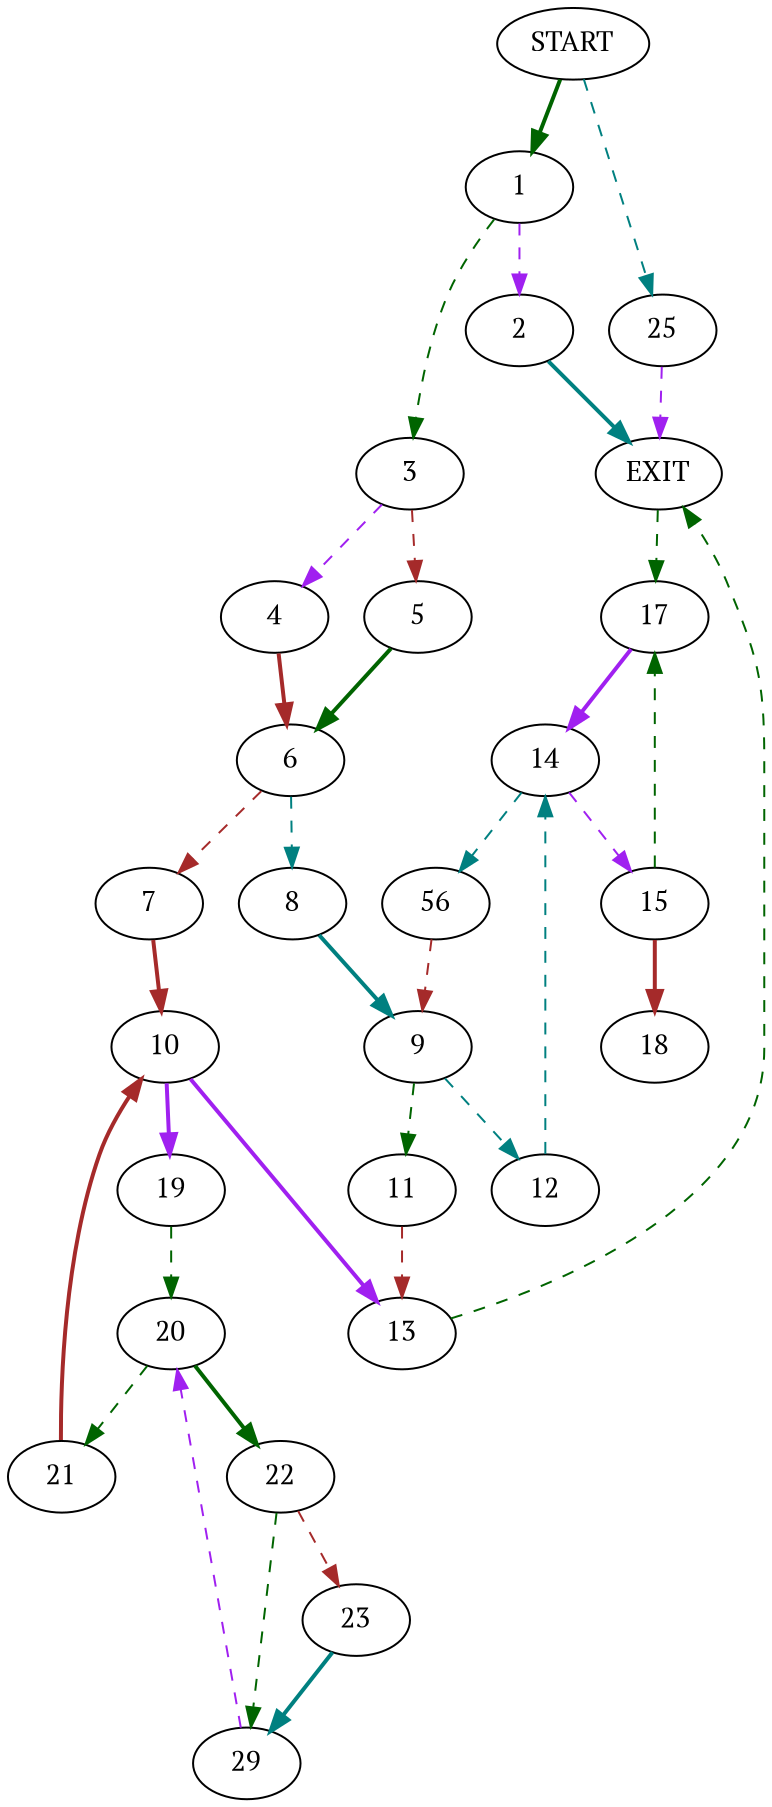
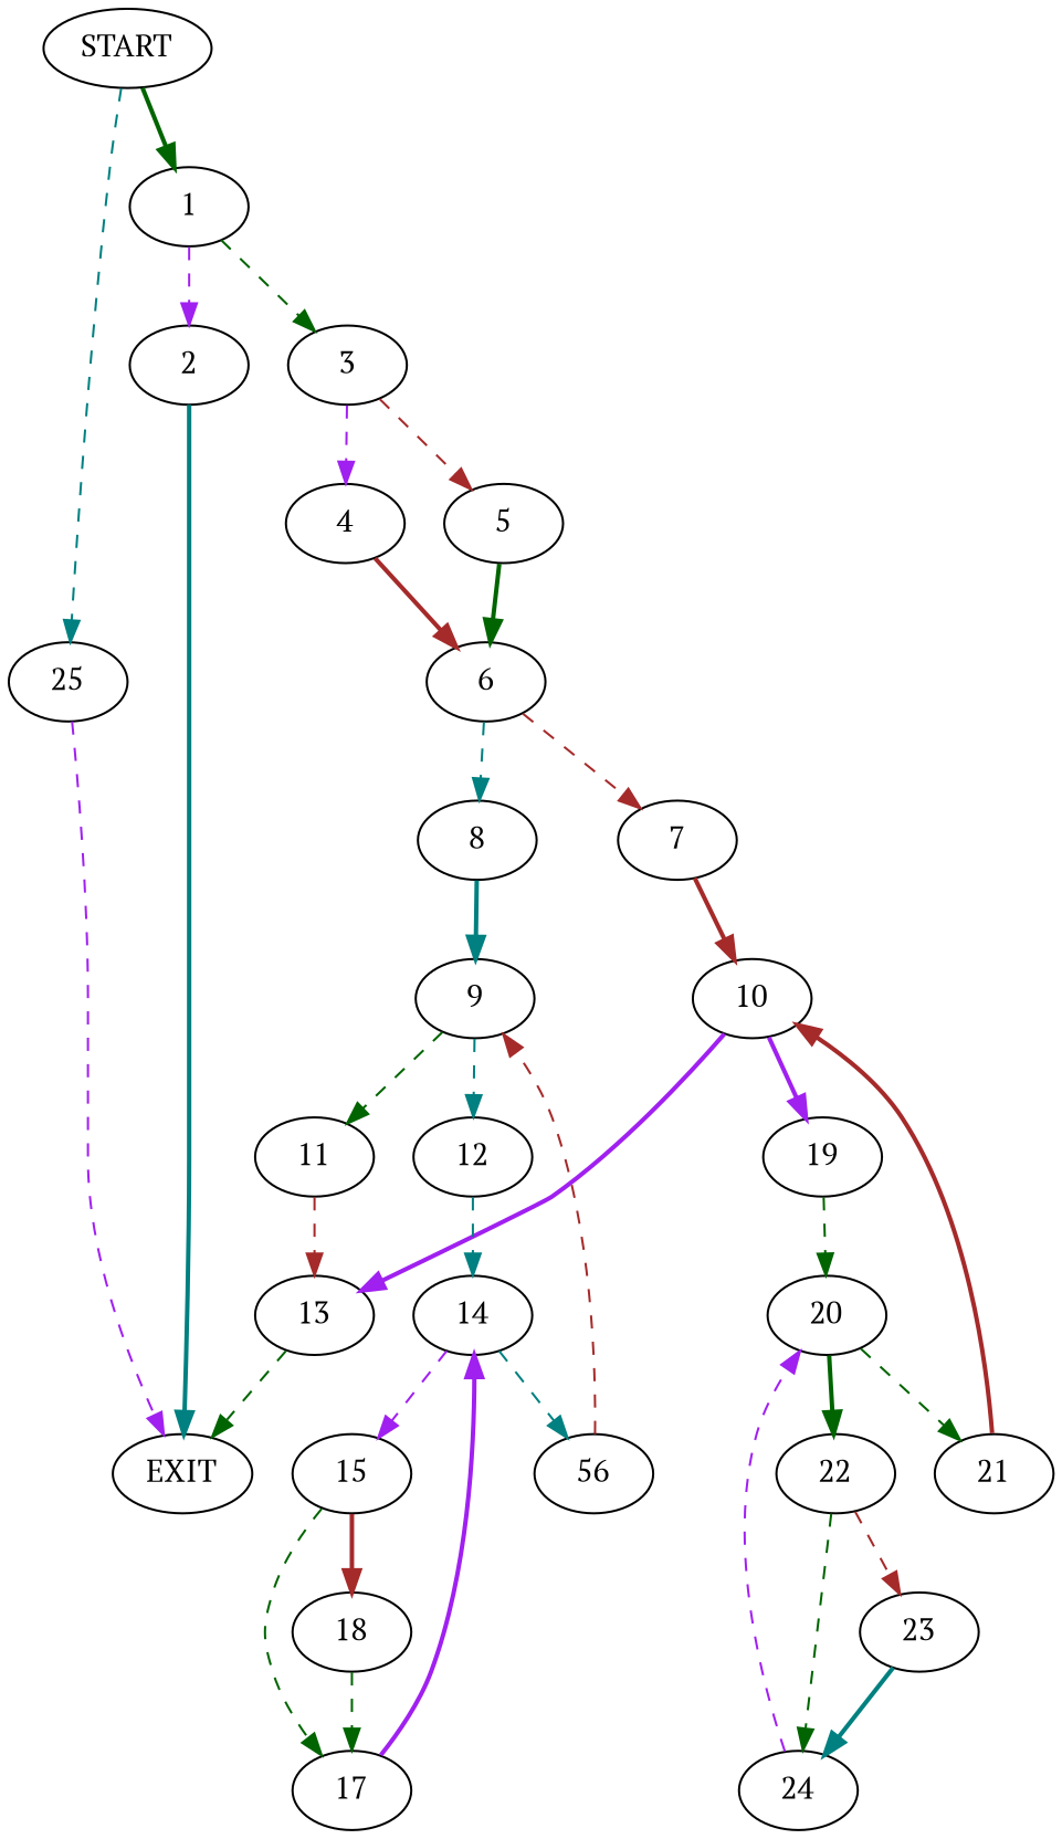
  digraph {
    fontname="PT Serif"
    node [fontname="PT Serif"]
    edge [color=darkgreen fontname="PT Serif" style=dashed]
    n1 [label=START]
    1
    25
    2
    3
    n6 [label=EXIT]
    4
    5
    6
    7
    8
    10
    9
    13
    19
    11
    12
    14
    20
    15
    n21 [label=56]
    17
    18
    21
    22
    23
-   24 [label=29]
+   24
    n1 -> 1 [style=bold]
    n1 -> 25 [color=teal]
    1 -> 2 [color=purple]
    1 -> 3
    25 -> n6 [color=purple]
    2 -> n6 [color=teal style=bold]
    3 -> 4 [color=purple]
    3 -> 5 [color=brown]
    4 -> 6 [color=brown style=bold]
    5 -> 6 [style=bold]
    6 -> 7 [color=brown]
    6 -> 8 [color=teal]
    7 -> 10 [color=brown style=bold]
    8 -> 9 [color=teal style=bold]
    10 -> 13 [color=purple style=bold]
    10 -> 19 [color=purple style=bold]
    9 -> 11
    9 -> 12 [color=teal]
    13 -> n6
    19 -> 20
    11 -> 13 [color=brown]
    12 -> 14 [color=teal]
    14 -> 15 [color=purple]
    14 -> n21 [color=teal]
    20 -> 21
    20 -> 22 [style=bold]
    15 -> 17
    15 -> 18 [color=brown style=bold]
    n21 -> 9 [color=brown]
    17 -> 14 [color=purple style=bold]
-   n6 -> 17
+   18 -> 17
    21 -> 10 [color=brown style=bold]
    22 -> 23 [color=brown]
    22 -> 24
    23 -> 24 [color=teal style=bold]
    24 -> 20 [color=purple]
  }
